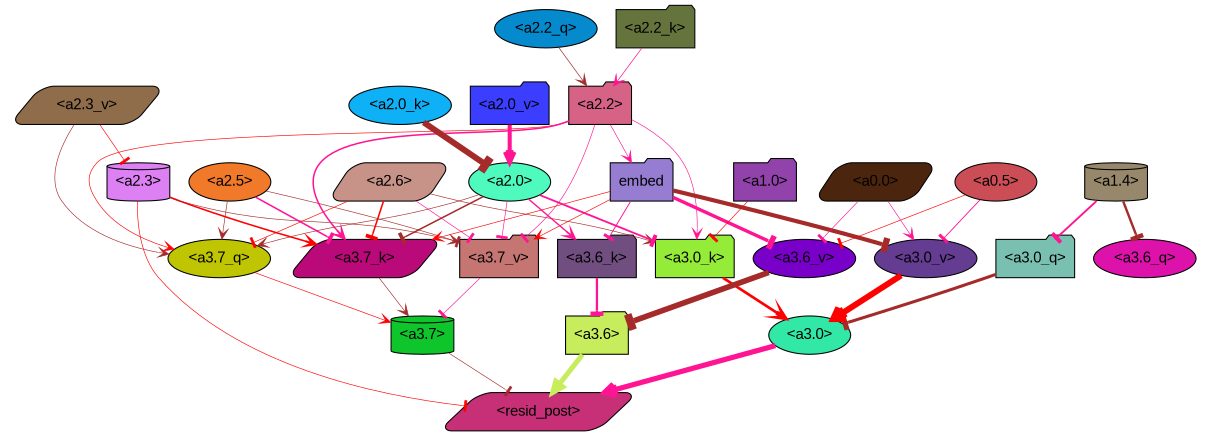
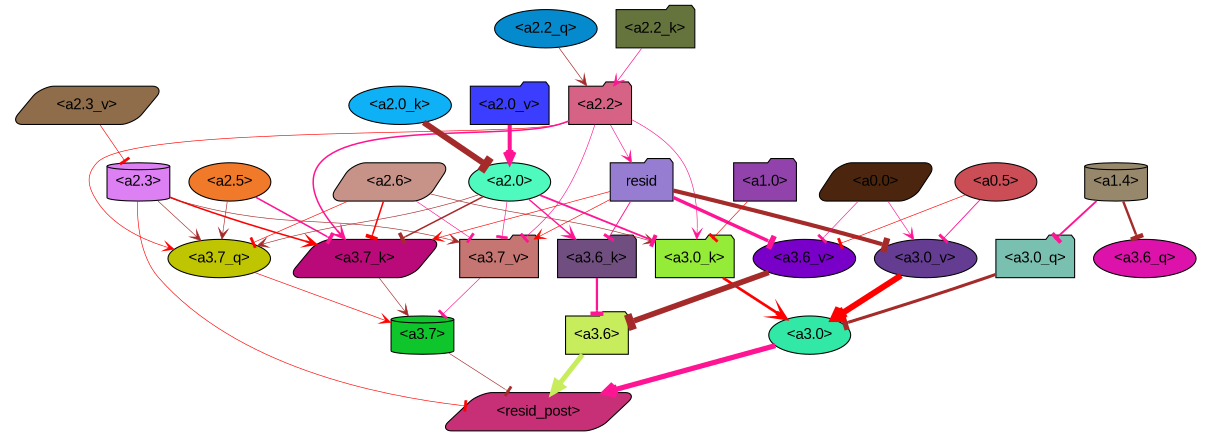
  strict digraph {
    fontname="Liberation Sans"
    splines=true
    node [color=black fontname="Liberation Sans" shape=folder style="filled, rounded"]
    edge [arrowhead=tee color=deeppink fontname="Liberation Sans" penwidth=0.6]
    "<a3.7>" [fillcolor="#0fc52c" shape=cylinder]
    "<resid_post>" [fillcolor="#c73076" shape=parallelogram]
    "<a3.6>" [fillcolor="#c7ec5c"]
    "<a3.0>" [fillcolor="#31e8a6" shape=ellipse]
    "<a2.3>" [fillcolor="#dc80f4" shape=cylinder]
    "<a3.7_q>" [fillcolor="#c0c502" shape=ellipse]
    "<a3.7_k>" [fillcolor="#ba0978" shape=parallelogram]
    "<a3.7_v>" [fillcolor="#c67672"]
    "<a3.6_q>" [fillcolor="#dd12aa" shape=ellipse]
    "<a3.0_q>" [fillcolor="#7ac0b1"]
    "<a3.6_k>" [fillcolor="#714e80"]
    "<a3.0_k>" [fillcolor="#94ec38"]
    "<a3.6_v>" [fillcolor="#7900c8" shape=ellipse]
    "<a3.0_v>" [fillcolor="#643c92" shape=ellipse]
    "<a2.6>" [fillcolor="#c79288" shape=parallelogram]
    "<a2.5>" [fillcolor="#f0792a" shape=ellipse]
    "<a2.2>" [fillcolor="#d66386"]
-   embed [fillcolor="#967dd2"]
+   embed [fillcolor="#967dd2" label=resid]
    "<a2.0>" [fillcolor="#4efabd" shape=ellipse]
    "<a1.4>" [fillcolor="#97876b" shape=cylinder]
    "<a1.0>" [fillcolor="#9143ab"]
    "<a0.5>" [fillcolor="#cb4e56" shape=ellipse]
    "<a0.0>" [fillcolor="#4b250d" shape=parallelogram]
    "<a2.2_q>" [fillcolor="#048acd" shape=ellipse]
    "<a2.2_k>" [fillcolor="#65733d"]
    "<a2.0_k>" [fillcolor="#0eb1f5" shape=ellipse]
    "<a2.3_v>" [fillcolor="#8f6d4a" shape=parallelogram]
    "<a2.0_v>" [fillcolor="#3b3eff"]
    "<a3.7>" -> "<resid_post>" [color=brown]
    "<a3.6>" -> "<resid_post>" [color="#c7ec5c" penwidth=4.746312499046326 arrowhead=""]
    "<a3.0>" -> "<resid_post>" [arrowhead=vee penwidth=4.896343111991882]
    "<a2.3>" -> "<resid_post>" [color=red]
-   "<a2.3_v>" -> "<a3.7_q>" [arrowhead=vee color=brown]
+   "<a2.3>" -> "<a3.7_q>" [arrowhead=vee color=brown]
    "<a2.3>" -> "<a3.7_k>" [arrowhead=vee color=red penwidth=1.467104621231556]
    "<a2.3>" -> "<a3.7_v>" [arrowhead=vee color=brown]
    "<a3.7_q>" -> "<a3.7>" [arrowhead=vee color=red]
    "<a3.7_k>" -> "<a3.7>" [arrowhead=vee color=brown]
    "<a3.7_v>" -> "<a3.7>"
    "<a3.0_q>" -> "<a3.0>" [color=brown penwidth=2.870753765106201]
    "<a3.6_k>" -> "<a3.6>" [penwidth=2.13908451795578]
    "<a3.0_k>" -> "<a3.0>" [arrowhead=vee color=red penwidth=2.520303964614868]
    "<a3.6_v>" -> "<a3.6>" [color=brown penwidth=5.297133803367615]
    "<a3.0_v>" -> "<a3.0>" [arrowhead=vee color=red penwidth=5.680712580680847]
    "<a2.6>" -> "<a3.7_q>" [color=red]
    "<a2.6>" -> "<a3.7_k>" [color=red penwidth=1.4453159049153328]
    "<a2.6>" -> "<a3.7_v>"
    "<a2.6>" -> "<a3.0_k>" [arrowhead=vee color=brown]
    "<a2.5>" -> "<a3.7_q>" [arrowhead=vee color=brown]
    "<a2.5>" -> "<a3.7_k>" [penwidth=1.4526091292500496]
-   "<a2.5>" -> "<a3.7_v>" [color=brown]
    "<a2.2>" -> "<a3.7_q>" [arrowhead=vee color=red]
    "<a2.2>" -> "<a3.7_k>" [arrowhead=vee penwidth=1.4310357049107552]
    "<a2.2>" -> "<a3.7_v>"
    "<a2.2>" -> "<a3.0_k>" [arrowhead=vee]
    "<a2.2>" -> embed [arrowhead=vee]
    embed -> "<a3.7_k>" [arrowhead=vee color=red]
    embed -> "<a3.7_v>" [arrowhead=vee color=red]
    embed -> "<a3.6_k>" [penwidth=0.891706109046936]
    embed -> "<a3.6_v>" [penwidth=3.1766927242279053]
    embed -> "<a3.0_v>" [color=brown penwidth=3.9005755856633186]
    "<a2.0>" -> "<a3.7_q>" [arrowhead=vee color=brown]
    "<a2.0>" -> "<a3.7_k>" [color=brown penwidth=1.4314699843525887]
    "<a2.0>" -> "<a3.7_v>"
    "<a2.0>" -> "<a3.6_k>" [arrowhead=vee penwidth=1.2950235605239868]
    "<a2.0>" -> "<a3.0_k>" [penwidth=1.712992787361145]
    "<a1.4>" -> "<a3.6_q>" [color=brown penwidth=2.242796540260315]
    "<a1.4>" -> "<a3.0_q>" [penwidth=1.7808996737003326]
    "<a1.0>" -> "<a3.0_k>" [color=red]
    "<a0.5>" -> "<a3.6_v>" [color=red]
    "<a0.5>" -> "<a3.0_v>" [penwidth=0.8493617177009583]
    "<a0.0>" -> "<a3.6_v>"
    "<a0.0>" -> "<a3.0_v>" [arrowhead=vee]
    "<a2.2_q>" -> "<a2.2>" [arrowhead=vee color=brown penwidth=0.6449352353811264]
    "<a2.2_k>" -> "<a2.2>" [arrowhead=vee penwidth=0.6690489649772644]
    "<a2.0_k>" -> "<a2.0>" [color=brown penwidth=5.656688302755356]
    "<a2.3_v>" -> "<a2.3>" [color=red]
    "<a2.0_v>" -> "<a2.0>" [arrowhead=vee penwidth=3.8170836865901947]
  }
